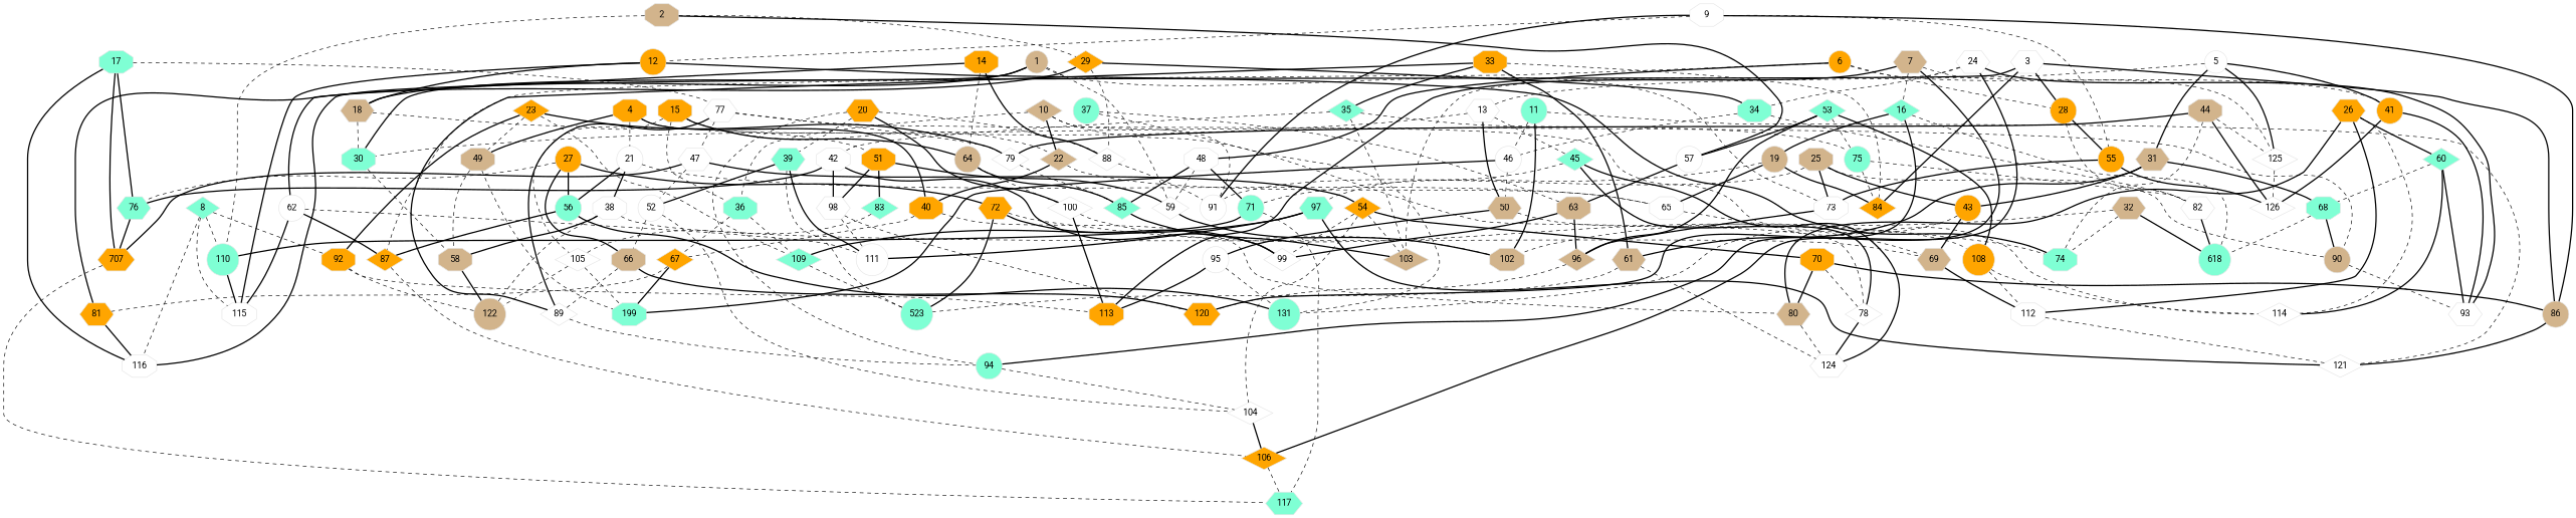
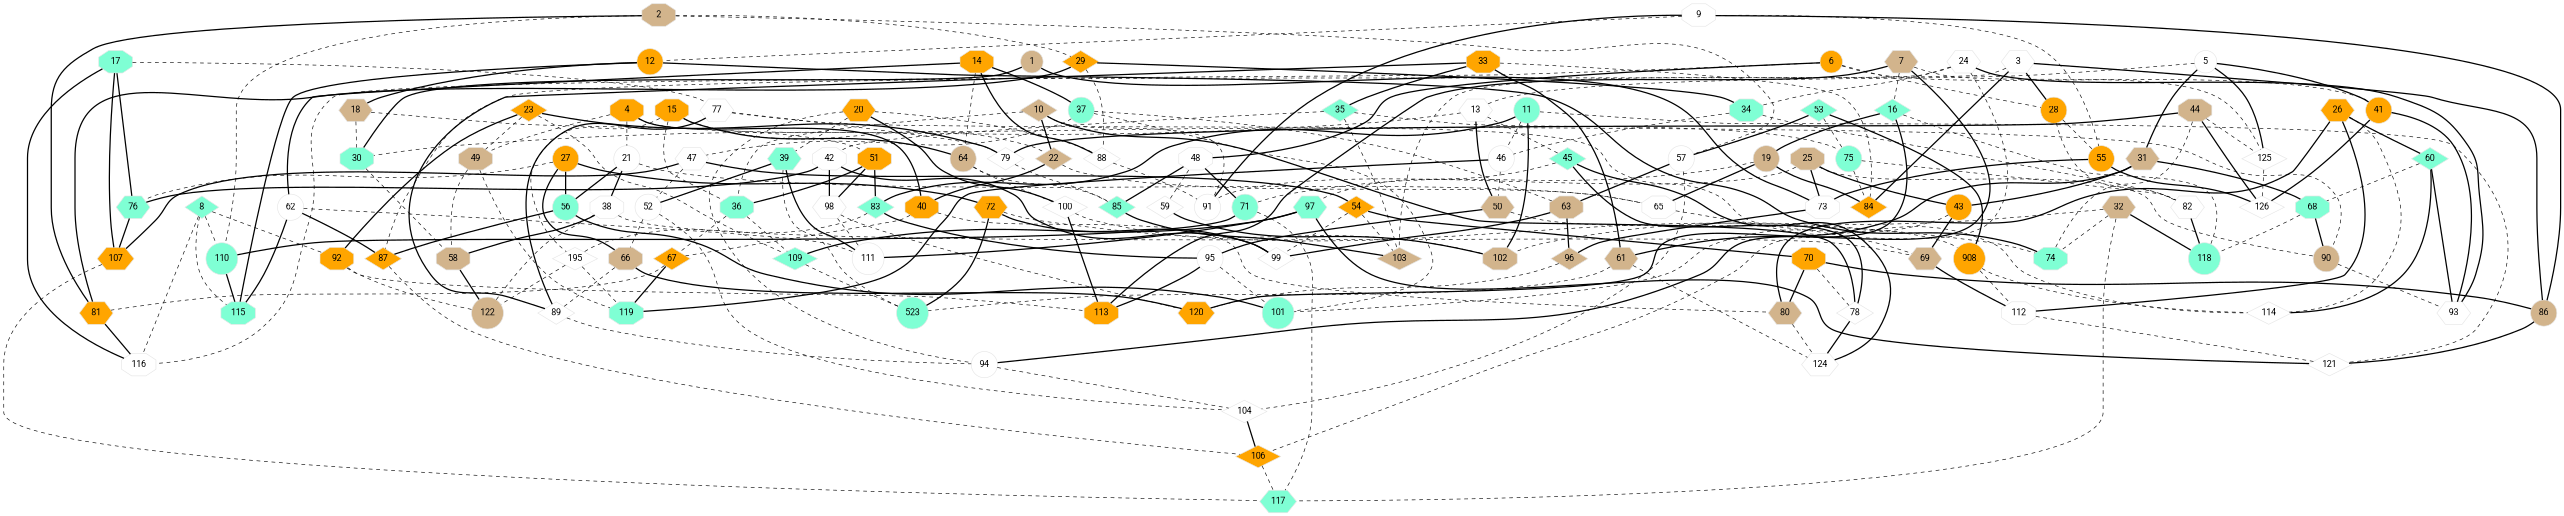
  graph {
    fontname=Roboto
    node [color=gray90 fillcolor=white fontname=Roboto shape=circle style=filled]
    edge [fontname=Roboto style=bold]
    1 [fillcolor=tan]
    18 [fillcolor=tan shape=hexagon]
    30 [fillcolor=aquamarine shape=octagon]
    59 [shape=diamond]
    73 [shape=octagon]
    51 [fillcolor=orange shape=octagon]
    58 [fillcolor=tan shape=octagon]
    102 [fillcolor=tan shape=octagon]
    96 [fillcolor=tan shape=diamond]
    2 [fillcolor=tan shape=octagon]
    29 [fillcolor=orange shape=diamond]
    57
    81 [fillcolor=orange shape=hexagon]
    110 [fillcolor=aquamarine]
    88 [shape=diamond]
    34 [fillcolor=aquamarine shape=octagon]
    63 [fillcolor=tan shape=octagon]
    104 [shape=diamond]
    116 [shape=octagon]
-   115 [shape=octagon]
+   115 [fillcolor=aquamarine shape=octagon]
    3 [shape=hexagon]
    28 [fillcolor=orange]
    84 [fillcolor=orange shape=diamond]
    86 [fillcolor=tan]
    55 [fillcolor=orange]
    82 [shape=hexagon]
    121 [shape=diamond]
    4 [fillcolor=orange shape=octagon]
    21
    40 [fillcolor=orange shape=octagon]
    49 [fillcolor=tan shape=octagon]
    114 [shape=diamond]
    65 [shape=octagon]
    38 [shape=octagon]
    56 [fillcolor=aquamarine]
    80 [fillcolor=tan shape=hexagon]
    67 [fillcolor=orange shape=diamond]
-   119 [fillcolor=aquamarine shape=octagon label=199]
+   119 [fillcolor=aquamarine shape=octagon]
    13 [shape=hexagon]
    5
    31 [fillcolor=tan shape=hexagon]
    41 [fillcolor=orange]
    125 [shape=diamond]
    45 [fillcolor=aquamarine shape=diamond]
    50 [fillcolor=tan shape=hexagon]
    43 [fillcolor=orange]
    61 [fillcolor=tan shape=hexagon]
    68 [fillcolor=aquamarine shape=octagon]
    93 [shape=hexagon]
    126 [shape=diamond]
    6 [fillcolor=orange]
    48 [shape=octagon]
    87 [fillcolor=orange shape=diamond]
    71 [fillcolor=aquamarine]
    85 [fillcolor=aquamarine shape=diamond]
    106 [fillcolor=orange shape=diamond]
    7 [fillcolor=tan shape=hexagon]
    16 [fillcolor=aquamarine shape=diamond]
-   94 [fillcolor=aquamarine]
+   94
    113 [fillcolor=orange shape=octagon]
    19 [fillcolor=tan]
-   118 [fillcolor=aquamarine label=618]
+   118 [fillcolor=aquamarine]
    120 [fillcolor=orange shape=hexagon]
    8 [fillcolor=aquamarine shape=diamond]
    92 [fillcolor=orange shape=octagon]
    122 [fillcolor=tan]
    9 [shape=octagon]
    12 [fillcolor=orange]
    91
    74 [fillcolor=aquamarine shape=octagon]
    10 [fillcolor=tan shape=diamond]
    22 [fillcolor=tan shape=diamond]
    36 [fillcolor=aquamarine shape=octagon]
    78 [shape=diamond]
    109 [fillcolor=aquamarine shape=diamond]
    124 [shape=hexagon]
    11 [fillcolor=aquamarine]
    46
    83 [fillcolor=aquamarine shape=diamond]
-   105 [shape=diamond]
+   105 [shape=diamond label=195]
    95
    97 [fillcolor=aquamarine shape=hexagon]
-   108 [fillcolor=orange]
+   108 [fillcolor=orange label=908]
    14 [fillcolor=orange shape=octagon]
    37 [fillcolor=aquamarine]
    62
    64 [fillcolor=tan]
    47 [shape=hexagon]
-   101 [fillcolor=aquamarine label=131]
+   101 [fillcolor=aquamarine]
    111
    100 [shape=diamond]
    15 [fillcolor=orange shape=octagon]
    17 [fillcolor=aquamarine shape=octagon]
    76 [fillcolor=aquamarine shape=hexagon]
    77 [shape=hexagon]
-   107 [fillcolor=orange shape=hexagon label=707]
+   107 [fillcolor=orange shape=hexagon]
    79 [shape=diamond]
    90 [fillcolor=tan]
    89 [shape=diamond]
    117 [fillcolor=aquamarine shape=hexagon]
    98 [shape=hexagon]
    69 [fillcolor=tan shape=hexagon]
    20 [fillcolor=orange shape=hexagon]
    39 [fillcolor=aquamarine shape=hexagon]
    52
    n106 [fillcolor=aquamarine label=523]
    23 [fillcolor=orange shape=diamond]
    24 [shape=hexagon]
    103 [fillcolor=tan shape=diamond]
    25 [fillcolor=tan shape=octagon]
    26 [fillcolor=orange shape=hexagon]
    60 [fillcolor=aquamarine shape=diamond]
    112 [shape=octagon]
    27 [fillcolor=orange]
    66 [fillcolor=tan shape=octagon]
    72 [fillcolor=orange shape=hexagon]
    99 [shape=diamond]
    32 [fillcolor=tan shape=hexagon]
    33 [fillcolor=orange shape=octagon]
    35 [fillcolor=aquamarine shape=diamond]
    42 [shape=octagon]
    75 [fillcolor=aquamarine]
    54 [fillcolor=orange shape=diamond]
    44 [fillcolor=tan shape=octagon]
    70 [fillcolor=orange shape=octagon]
    53 [fillcolor=aquamarine shape=diamond]
-   1 -- 18
    1 -- 30
-   1 -- 59 [style=dashed]
-   1 -- 73 [style=dashed]
+   1 -- 73
    18 -- 30 [style=dashed]
    18 -- 51 [style=dashed]
    30 -- 58 [style=dashed]
    59 -- 102
    73 -- 96
-   51 -- 59
+   51 -- 36
    51 -- 83
    51 -- 98
    58 -- 122
    96 -- 120 [style=dashed]
    2 -- 29 [style=dashed]
-   2 -- 57
+   2 -- 57 [style=dashed]
+   2 -- 81
    2 -- 110 [style=dashed]
    29 -- 81
    29 -- 88 [style=dashed]
    29 -- 34
    57 -- 63
-   54 -- 104 [style=dashed]
+   57 -- 104 [style=dashed]
    81 -- 116
    110 -- 115
    88 -- 91 [style=dashed]
    34 -- 82 [style=dashed]
    34 -- 46 [style=dashed]
    63 -- 96
    63 -- 99
    104 -- 106
-   3 -- 116
+   3 -- 116 [style=dashed]
    3 -- 28
    3 -- 84
    3 -- 86
-   28 -- 55
+   28 -- 55 [style=dashed]
    28 -- 82 [style=dashed]
    86 -- 121
    55 -- 73
    55 -- 126
    82 -- 118
    4 -- 21 [style=dashed]
    4 -- 40
-   4 -- 49
+   4 -- 49 [style=dashed]
    4 -- 114 [style=dashed]
    21 -- 65 [style=dashed]
    21 -- 38
    21 -- 56
    40 -- 80 [style=dashed]
    40 -- 67 [style=dashed]
    49 -- 58 [style=dashed]
    49 -- 119 [style=dashed]
    65 -- 69 [style=dashed]
    38 -- 58
    38 -- 122 [style=dashed]
    38 -- 69 [style=dashed]
    56 -- 87
    56 -- 101
    80 -- 124 [style=dashed]
    67 -- 81 [style=dashed]
    67 -- 119
    13 -- 30 [style=dashed]
    13 -- 45 [style=dashed]
    13 -- 50
    5 -- 13 [style=dashed]
    5 -- 31
    5 -- 41
    5 -- 125
    31 -- 43
    31 -- 61
    31 -- 68
    41 -- 93
    41 -- 126
    125 -- 126 [style=dashed]
    45 -- 78
    45 -- 124
    45 -- 97 [style=dashed]
    50 -- 95
    50 -- 108 [style=dashed]
    43 -- 101 [style=dashed]
    43 -- 69
    61 -- 124 [style=dashed]
    61 -- n106 [style=dashed]
    68 -- 118 [style=dashed]
    68 -- 90
    6 -- 28 [style=dashed]
    6 -- 41 [style=dashed]
    6 -- 48
    6 -- 87 [style=dashed]
    48 -- 59 [style=dashed]
    48 -- 71
    48 -- 85
    87 -- 106 [style=dashed]
    71 -- 110
    71 -- 117 [style=dashed]
    85 -- 103
    106 -- 117 [style=dashed]
    7 -- 125 [style=dashed]
    7 -- 16 [style=dashed]
    7 -- 94
    7 -- 113
    16 -- 19
    16 -- 118 [style=dashed]
    16 -- 120
    94 -- 104 [style=dashed]
    19 -- 84
    19 -- 65
    19 -- 71 [style=dashed]
    8 -- 110 [style=dashed]
    8 -- 116 [style=dashed]
    8 -- 115 [style=dashed]
    8 -- 92 [style=dashed]
    92 -- 113 [style=dashed]
    92 -- 122 [style=dashed]
    9 -- 86
    9 -- 55 [style=dashed]
    9 -- 12 [style=dashed]
    9 -- 91
    12 -- 18
    12 -- 115
    12 -- 74
    10 -- 91 [style=dashed]
    10 -- 22
    10 -- 36 [style=dashed]
-   10 -- 78 [style=dashed]
+   10 -- 78
    22 -- 40
    22 -- 65 [style=dashed]
    36 -- 67 [style=dashed]
    36 -- 109 [style=dashed]
    78 -- 124
    109 -- n106 [style=dashed]
    11 -- 102
    11 -- 121 [style=dashed]
    11 -- 46 [style=dashed]
+   11 -- 83
    46 -- 119
    46 -- 50 [style=dashed]
    83 -- 105 [style=dashed]
+   83 -- 95
    105 -- 119 [style=dashed]
    105 -- 122 [style=dashed]
    95 -- 113
    95 -- 101 [style=dashed]
    97 -- 121
    97 -- 109
    97 -- 111
    108 -- 114 [style=dashed]
    108 -- 112 [style=dashed]
    14 -- 88
+   14 -- 37
    14 -- 62
    14 -- 64 [style=dashed]
    37 -- 63 [style=dashed]
-   77 -- 47 [style=dashed]
+   37 -- 47 [style=dashed]
    37 -- 101 [style=dashed]
    62 -- 115
    62 -- 87
    62 -- 111 [style=dashed]
-   64 -- 85
+   64 -- 85 [style=dashed]
    64 -- 100 [style=dashed]
    47 -- 107
    47 -- 52 [style=dashed]
    47 -- 54
    100 -- 102 [style=dashed]
    100 -- 113
    15 -- 22 [style=dashed]
    15 -- 36 [style=dashed]
    15 -- 105 [style=dashed]
    15 -- 64
    17 -- 116
    17 -- 76
    17 -- 77 [style=dashed]
    17 -- 107
    76 -- 107
    77 -- 79 [style=dashed]
    77 -- 90 [style=dashed]
    77 -- 89
    107 -- 117 [style=dashed]
    79 -- 85 [style=dashed]
    90 -- 93 [style=dashed]
    89 -- 94 [style=dashed]
    98 -- 120 [style=dashed]
    98 -- 111 [style=dashed]
    69 -- 112
    20 -- 88 [style=dashed]
    20 -- 94 [style=dashed]
    20 -- 100
    20 -- 39 [style=dashed]
    39 -- 111
    39 -- 52
    39 -- n106 [style=dashed]
    52 -- 104 [style=dashed]
    52 -- 66 [style=dashed]
    23 -- 49 [style=dashed]
    23 -- 92
    23 -- 109 [style=dashed]
    23 -- 79
    24 -- 34 [style=dashed]
    24 -- 93
-   24 -- 106
+   24 -- 106 [style=dashed]
    24 -- 103 [style=dashed]
    25 -- 73
    25 -- 43
    25 -- 91 [style=dashed]
    25 -- 90 [style=dashed]
    26 -- 114 [style=dashed]
    26 -- 80
    26 -- 60
    26 -- 112
    60 -- 114
    60 -- 68 [style=dashed]
    60 -- 93
    112 -- 121 [style=dashed]
    27 -- 56
    27 -- 76 [style=dashed]
    27 -- 66
    27 -- 72
    66 -- 120
    66 -- 89 [style=dashed]
    72 -- 74 [style=dashed]
    72 -- n106
    72 -- 99
    32 -- 102 [style=dashed]
    32 -- 118
    32 -- 74 [style=dashed]
+   32 -- 117 [style=dashed]
    33 -- 84 [style=dashed]
    33 -- 61
    33 -- 89
    33 -- 35
    35 -- 103 [style=dashed]
    35 -- 42 [style=dashed]
    35 -- 75 [style=dashed]
    42 -- 76
    42 -- 98
    42 -- 99
    75 -- 84 [style=dashed]
    75 -- 82 [style=dashed]
    54 -- 103 [style=dashed]
    54 -- 99 [style=dashed]
    54 -- 70
    44 -- 125 [style=dashed]
    44 -- 126
    44 -- 74 [style=dashed]
    44 -- 79
    70 -- 86
    70 -- 80
    70 -- 78 [style=dashed]
-   53 -- 96
    53 -- 57
    53 -- 108
    53 -- 75 [style=dashed]
  }
